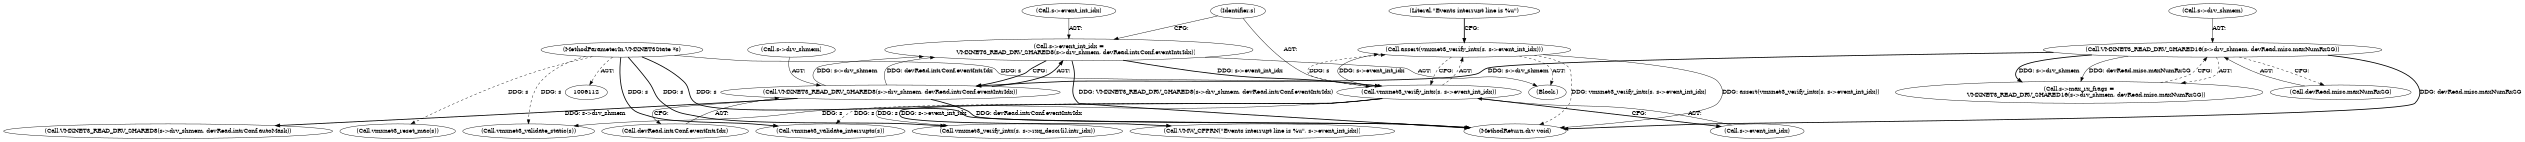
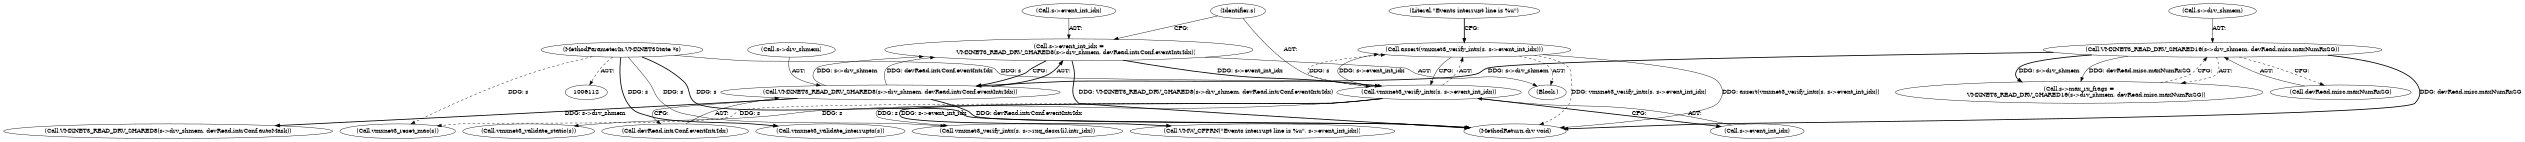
  digraph {
    edge [style=solid]
    n1 [label="(Call,assert(vmxnet3_verify_intx(s, s->event_int_idx)))"]
    n2 [label="(Call,vmxnet3_verify_intx(s, s->event_int_idx))"]
    n3 [label="(Block,)"]
    n4 [label="(MethodReturn,drv void)"]
    n5 [label="(Call,vmxnet3_verify_intx(s, s->rxq_descr[i].intr_idx))"]
    n6 [label="(Call,vmxnet3_validate_static(s))"]
    n7 [label="(Call,vmxnet3_validate_interrupts(s))"]
    n8 [label="(Call,VMW_CFPRN(\"Events interrupt line is %u\", s->event_int_idx))"]
    n9 [label="(Call,s->event_int_idx)"]
    n10 [label="(MethodParameterIn,VMXNET3State *s)"]
    n11 [label="(Call,vmxnet3_reset_mac(s))"]
    n12 [label=1006112]
    n13 [label="(Call,s->event_int_idx =\n        VMXNET3_READ_DRV_SHARED8(s->drv_shmem, devRead.intrConf.eventIntrIdx))"]
    n14 [label="(Call,VMXNET3_READ_DRV_SHARED8(s->drv_shmem, devRead.intrConf.eventIntrIdx))"]
    n15 [label="(Call,VMXNET3_READ_DRV_SHARED8(s->drv_shmem, devRead.intrConf.autoMask))"]
    n16 [label="(Call,devRead.intrConf.eventIntrIdx)"]
    n17 [label="(Call,VMXNET3_READ_DRV_SHARED16(s->drv_shmem, devRead.misc.maxNumRxSG))"]
    n18 [label="(Call,s->max_rx_frags =\n        VMXNET3_READ_DRV_SHARED16(s->drv_shmem, devRead.misc.maxNumRxSG))"]
    n19 [label="(Call,devRead.misc.maxNumRxSG)"]
    n20 [label="(Call,s->drv_shmem)"]
    n21 [label="(Literal,\"Events interrupt line is %u\")"]
    n22 [label="(Call,s->drv_shmem)"]
    n23 [label="(Identifier,s)"]
    n24 [label="(Call,s->event_int_idx)"]
-   n1 -> n2 [label="CFG: " style=dashed]
+   n1 -> n2 [label="CFG: "]
    n1 -> n3 [label="AST: " style=dashed]
    n1 -> n4 [label="DDG: assert(vmxnet3_verify_intx(s, s->event_int_idx))"]
    n1 -> n4 [label="DDG: vmxnet3_verify_intx(s, s->event_int_idx)" style=dashed]
    n2 -> n1 [label="AST: " style=dashed]
    n2 -> n1 [label="DDG: s" style=dashed]
    n2 -> n1 [label="DDG: s->event_int_idx"]
    n2 -> n5 [label="DDG: s"]
    n2 -> n6 [label="DDG: s"]
-   n2 -> n7 [label="DDG: s" style=dashed]
+   n2 -> n11 [label="DDG: s" style=dashed]
    n2 -> n8 [label="DDG: s->event_int_idx" style=bold]
    n2 -> n9 [label="CFG: " style=bold]
    n9 -> n2 [label="AST: "]
    n10 -> n2 [label="DDG: s"]
    n10 -> n4 [label="DDG: s" style=bold]
-   n10 -> n5 [label="DDG: s" style=bold]
-   n10 -> n6 [label="DDG: s" style=dashed]
+   n10 -> n5 [label="DDG: s"]
    n10 -> n7 [label="DDG: s" style=bold]
    n10 -> n11 [label="DDG: s" style=dashed]
    n10 -> n12 [label="AST: " style=dashed]
    n13 -> n2 [label="DDG: s->event_int_idx" style=bold]
    n13 -> n3 [label="AST: "]
    n13 -> n4 [label="DDG: VMXNET3_READ_DRV_SHARED8(s->drv_shmem, devRead.intrConf.eventIntrIdx)" style=bold]
    n13 -> n14 [label="CFG: " style=bold]
    n14 -> n4 [label="DDG: devRead.intrConf.eventIntrIdx" style=bold]
    n14 -> n13 [label="AST: " style=bold]
    n14 -> n13 [label="DDG: s->drv_shmem"]
    n14 -> n13 [label="DDG: devRead.intrConf.eventIntrIdx"]
    n14 -> n15 [label="DDG: s->drv_shmem" style=bold]
    n14 -> n16 [label="CFG: "]
    n16 -> n14 [label="AST: "]
    n17 -> n4 [label="DDG: devRead.misc.maxNumRxSG" style=bold]
    n17 -> n14 [label="DDG: s->drv_shmem" style=bold]
    n17 -> n18 [label="AST: " style=dashed]
    n17 -> n18 [label="DDG: s->drv_shmem" style=bold]
    n17 -> n18 [label="DDG: devRead.misc.maxNumRxSG"]
    n17 -> n19 [label="CFG: " style=dashed]
    n18 -> n17 [label="CFG: " style=dashed]
    n19 -> n17 [label="AST: "]
    n20 -> n17 [label="AST: "]
    n21 -> n1 [label="CFG: " style=bold]
    n22 -> n14 [label="AST: "]
    n23 -> n2 [label="AST: "]
    n23 -> n13 [label="CFG: "]
    n24 -> n13 [label="AST: "]
  }
